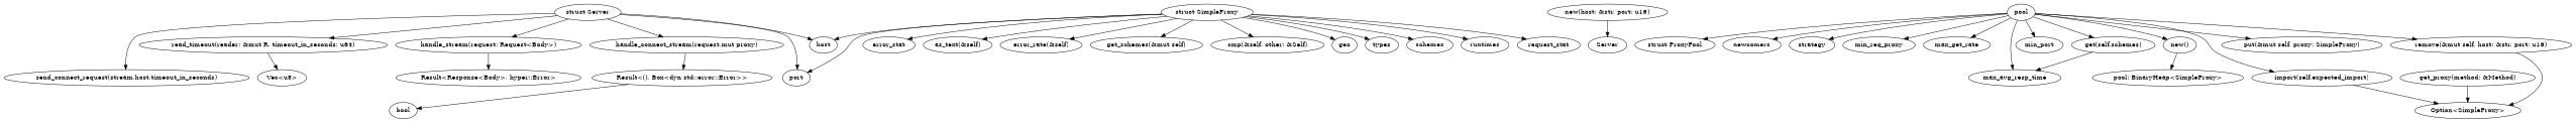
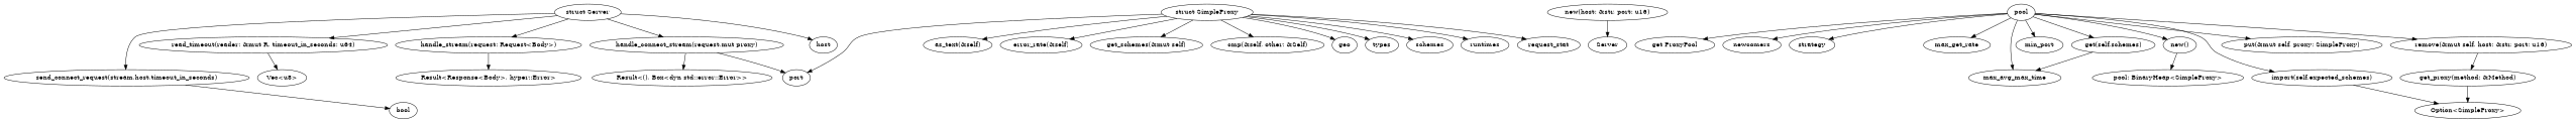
  digraph {
    rankdir=TB
    n1 [label="struct Server"]
    host
    port
    "handle_stream(request: Request<Body>)"
    "handle_connect_stream(request,mut proxy)"
    "send_connect_request(stream,host,timeout_in_seconds)"
    "read_timeout(reader: &mut R, timeout_in_seconds: u64)"
    "new(host: &str, port: u16)"
    Server
    "Result<Response<Body>, hyper::Error>"
    "Result<(), Box<dyn std::error::Error>>"
    "get_proxy(method: &Method)"
    "Option<SimpleProxy>"
    bool
    "Vec<u8>"
    n16 [label="struct SimpleProxy"]
    geo
    types
    schemes
    runtimes
    request_stat
-   error_stat
    "as_text(&self)"
    "error_rate(&self)"
    "get_schemes(&mut self)"
    "cmp(&self, other: &Self)"
    pool
-   "struct ProxyPool"
+   "struct ProxyPool" [label="get ProxyPool"]
    newcomers
    strategy
-   min_req_proxy
    n32 [label=max_get_rate]
-   max_avg_resp_time
+   max_avg_resp_time [label=max_avg_max_time]
    n34 [label=min_port]
    "new()"
    "get(self,schemes)"
-   "import(self,expected_schemes)" [label="import(self,expected_import)"]
+   "import(self,expected_schemes)"
    "put(&mut self, proxy: SimpleProxy)"
    "remove(&mut self, host: &str, port: u16)"
    "pool: BinaryHeap<SimpleProxy>"
    n1 -> host
-   n1 -> port
+   "handle_connect_stream(request,mut proxy)" -> port
    n1 -> "handle_stream(request: Request<Body>)"
    n1 -> "handle_connect_stream(request,mut proxy)"
    n1 -> "send_connect_request(stream,host,timeout_in_seconds)"
    n1 -> "read_timeout(reader: &mut R, timeout_in_seconds: u64)"
    "handle_stream(request: Request<Body>)" -> "Result<Response<Body>, hyper::Error>"
    "handle_connect_stream(request,mut proxy)" -> "Result<(), Box<dyn std::error::Error>>"
-   "Result<(), Box<dyn std::error::Error>>" -> bool
+   "send_connect_request(stream,host,timeout_in_seconds)" -> bool
    "read_timeout(reader: &mut R, timeout_in_seconds: u64)" -> "Vec<u8>"
    "new(host: &str, port: u16)" -> Server
    "get_proxy(method: &Method)" -> "Option<SimpleProxy>"
-   n16 -> host
    n16 -> port
    n16 -> geo
    n16 -> types
    n16 -> schemes
    n16 -> runtimes
    n16 -> request_stat
-   n16 -> error_stat
    n16 -> "as_text(&self)"
    n16 -> "error_rate(&self)"
    n16 -> "get_schemes(&mut self)"
    n16 -> "cmp(&self, other: &Self)"
    pool -> "struct ProxyPool"
    pool -> newcomers
    pool -> strategy
-   pool -> min_req_proxy
    pool -> n32
    pool -> max_avg_resp_time
    pool -> n34
    pool -> "new()"
    pool -> "get(self,schemes)"
    pool -> "import(self,expected_schemes)"
    pool -> "put(&mut self, proxy: SimpleProxy)"
    pool -> "remove(&mut self, host: &str, port: u16)"
    "new()" -> "pool: BinaryHeap<SimpleProxy>"
    "get(self,schemes)" -> max_avg_resp_time
    "import(self,expected_schemes)" -> "Option<SimpleProxy>"
-   "remove(&mut self, host: &str, port: u16)" -> "Option<SimpleProxy>"
+   "remove(&mut self, host: &str, port: u16)" -> "get_proxy(method: &Method)"
  }
